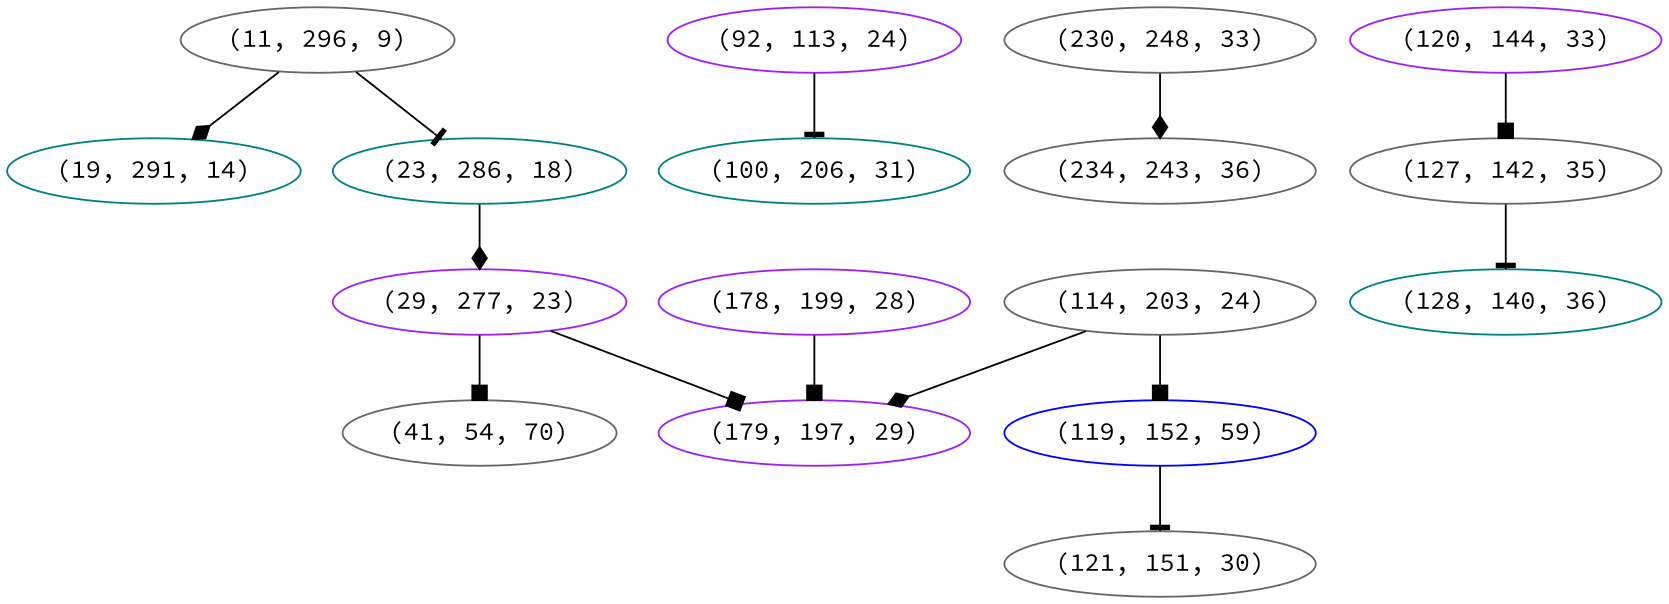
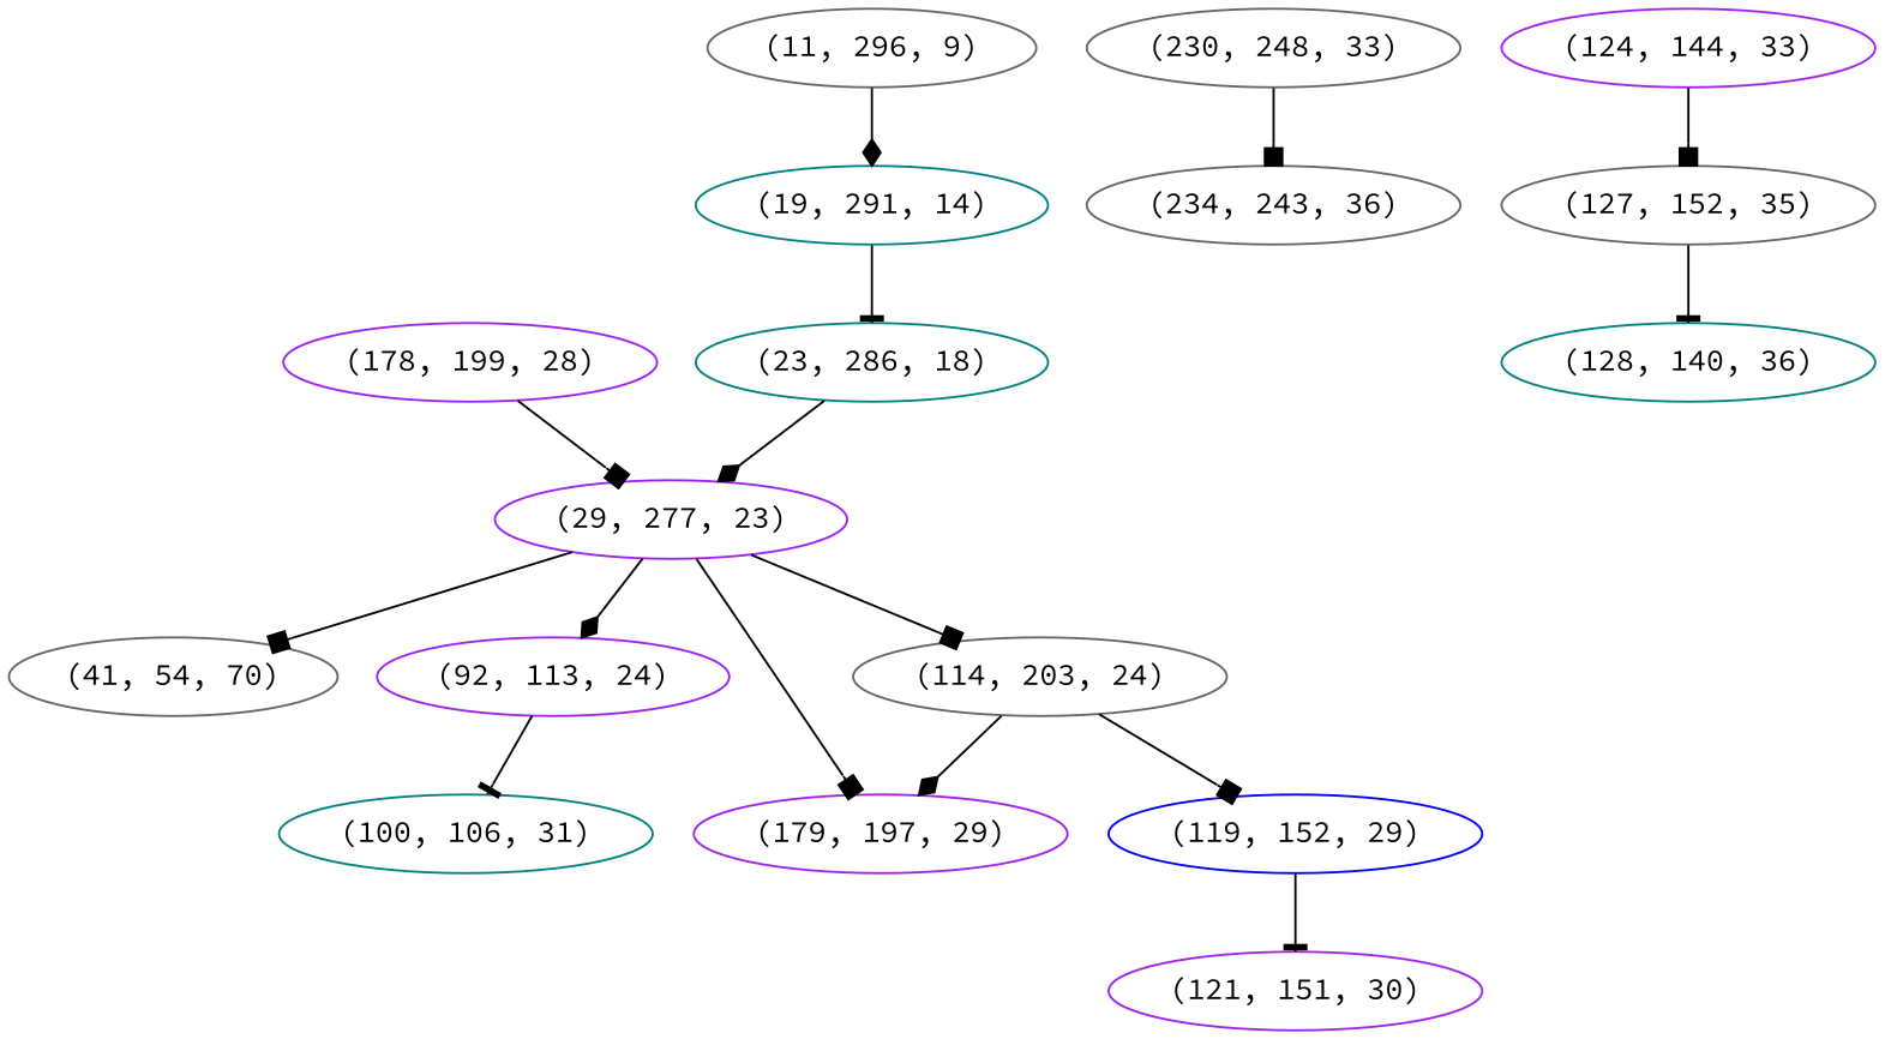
  digraph {
    fontname="Source Code Pro"
    node [color=gray40 fontname="Source Code Pro"]
    edge [arrowhead=box fontname="Source Code Pro"]
    "(19, 291, 14)" [color=teal]
    "(11, 296, 9)"
    "(23, 286, 18)" [color=teal]
    "(29, 277, 23)" [color=purple]
    n5 [label="(41, 54, 70)"]
    "(92, 113, 24)" [color=purple]
    "(114, 203, 24)"
    "(179, 197, 29)" [color=purple]
-   "(100, 106, 31)" [color=teal label="(100, 206, 31)"]
-   "(119, 152, 29)" [color=blue label="(119, 152, 59)"]
+   "(100, 106, 31)" [color=teal]
+   "(119, 152, 29)" [color=blue]
    "(230, 248, 33)"
    "(234, 243, 36)"
-   "(121, 151, 30)"
+   "(121, 151, 30)" [color=purple]
    "(178, 199, 28)" [color=purple]
-   "(124, 144, 33)" [color=purple label="(120, 144, 33)"]
-   "(127, 142, 35)"
+   "(124, 144, 33)" [color=purple]
+   "(127, 142, 35)" [label="(127, 152, 35)"]
    "(128, 140, 36)" [color=teal]
-   "(11, 296, 9)" -> "(23, 286, 18)" [arrowhead=tee]
+   "(19, 291, 14)" -> "(23, 286, 18)" [arrowhead=tee]
    "(11, 296, 9)" -> "(19, 291, 14)" [arrowhead=diamond]
    "(23, 286, 18)" -> "(29, 277, 23)" [arrowhead=diamond]
    "(29, 277, 23)" -> n5
+   "(29, 277, 23)" -> "(92, 113, 24)" [arrowhead=diamond]
+   "(29, 277, 23)" -> "(114, 203, 24)"
    "(29, 277, 23)" -> "(179, 197, 29)"
    "(92, 113, 24)" -> "(100, 106, 31)" [arrowhead=tee]
    "(114, 203, 24)" -> "(179, 197, 29)" [arrowhead=diamond]
    "(114, 203, 24)" -> "(119, 152, 29)"
    "(119, 152, 29)" -> "(121, 151, 30)" [arrowhead=tee]
-   "(230, 248, 33)" -> "(234, 243, 36)" [arrowhead=diamond]
-   "(178, 199, 28)" -> "(179, 197, 29)"
+   "(230, 248, 33)" -> "(234, 243, 36)"
+   "(178, 199, 28)" -> "(29, 277, 23)"
    "(124, 144, 33)" -> "(127, 142, 35)"
    "(127, 142, 35)" -> "(128, 140, 36)" [arrowhead=tee]
  }
